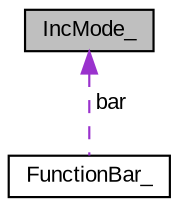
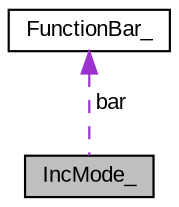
  digraph {
    fontname="Liberation Sans"
    node [color=black fontname="Liberation Sans" fontsize=10 shape=record style=filled]
    n1 [fillcolor=grey75 fontcolor=black height=0.2 label=IncMode_ width=0.4]
    n2 [fillcolor=white height=0.2 label=FunctionBar_ width=0.4]
-   n1 -> n2 [color=darkorchid3 dir=back fontname="Liberation Sans" fontsize=10 label=" bar" labelfontname=Helvetica labelfontsize=10 style=dashed]
+   n2 -> n1 [color=darkorchid3 dir=back fontname="Liberation Sans" fontsize=10 label=" bar" labelfontname=Helvetica labelfontsize=10 style=dashed]
  }
